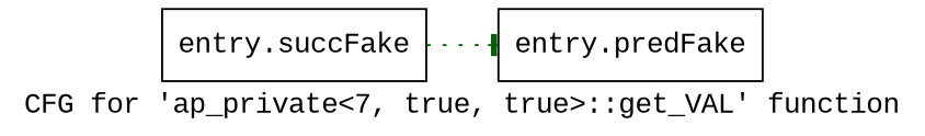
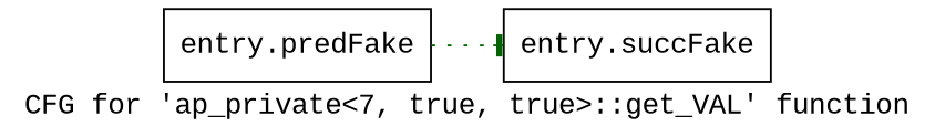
  digraph {
    label="CFG for 'ap_private\<7, true, true\>::get_VAL' function"
    rankdir=LR
    fontname="Liberation Mono"
    node [shape=record fontname="Liberation Mono"]
    n1 [label="{entry.predFake}"]
    n2 [filename="/home/omerfaruk/tools/Xilinx/Vitis_HLS/2023.2/include/etc/ap_private.h" label="{entry.succFake}" linenumber=1389]
-   n2 -> n1 [execusionnum=3 filename="/home/omerfaruk/tools/Xilinx/Vitis_HLS/2023.2/include/etc/ap_private.h" color=darkgreen style=dotted arrowhead=tee fontname="Liberation Mono"]
+   n1 -> n2 [execusionnum=3 filename="/home/omerfaruk/tools/Xilinx/Vitis_HLS/2023.2/include/etc/ap_private.h" color=darkgreen style=dotted arrowhead=tee fontname="Liberation Mono"]
  }
